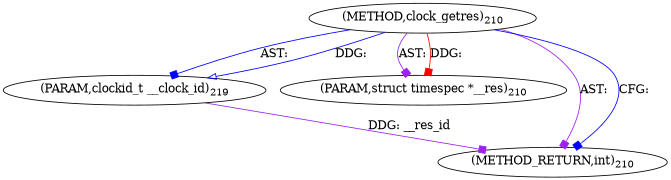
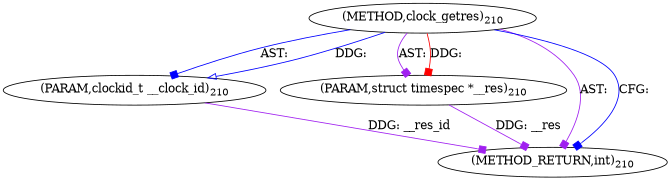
  digraph {
    edge [arrowhead=box color=purple]
    n1 [label=<(METHOD,clock_getres)<SUB>210</SUB>>]
-   n2 [label=<(PARAM,clockid_t __clock_id)<SUB>219</SUB>>]
+   n2 [label=<(PARAM,clockid_t __clock_id)<SUB>210</SUB>>]
    n3 [label=<(PARAM,struct timespec *__res)<SUB>210</SUB>>]
    n4 [label=<(METHOD_RETURN,int)<SUB>210</SUB>>]
    n1 -> n2 [color=blue label="AST: "]
    n1 -> n2 [arrowhead=onormal color=blue label="DDG: "]
    n1 -> n3 [label="AST: "]
    n1 -> n3 [color=red label="DDG: "]
    n1 -> n4 [label="AST: "]
    n1 -> n4 [color=blue label="CFG: "]
    n2 -> n4 [label="DDG: __res_id"]
+   n3 -> n4 [label="DDG: __res"]
  }
